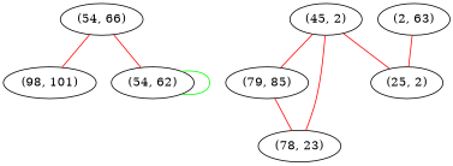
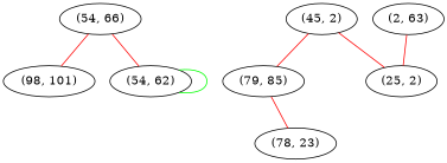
  graph {
    edge [color=red weight=1]
    "(54, 66)"
    "(98, 101)"
    "(54, 62)"
    "(79, 85)"
    "(78, 23)"
    "(45, 2)"
    "(25, 2)"
    "(2, 63)"
    "(54, 66)" -- "(98, 101)"
    "(54, 66)" -- "(54, 62)"
    "(54, 62)" -- "(54, 62)" [color=green weight=2]
    "(79, 85)" -- "(78, 23)"
    "(45, 2)" -- "(79, 85)"
-   "(45, 2)" -- "(78, 23)"
    "(45, 2)" -- "(25, 2)"
    "(2, 63)" -- "(25, 2)"
  }
